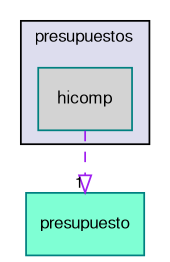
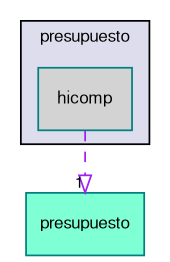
  digraph {
    compound=true
    node [fontname=FreeSans fontsize=10 shape=box style=filled color=teal]
    n1 [fillcolor=lightgrey label=hicomp pencolor=black]
    n2 [label=presupuesto fillcolor=aquamarine]
    subgraph cluster_1 {
      bgcolor="#ddddee"
      fontname=FreeSans
      fontsize=10
-     label=presupuestos
+     label=presupuesto
      pencolor=black
      n1
    }
    n1 -> n2 [headlabel=1 labeldistance=1.5 labelfontname=FreeSans labelfontsize=9 color=purple style=dashed arrowhead=onormal]
  }
